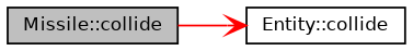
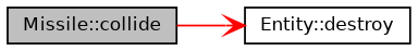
  digraph {
    rankdir=LR
    node [color=black fontname=Helvetica fontsize=10 shape=box style=filled]
    n1 [fillcolor=grey75 fontcolor=black height=0.2 label="Missile::collide" width=0.4]
-   n2 [fillcolor=white height=0.2 label="Entity::collide" width=0.4]
+   n2 [fillcolor=white height=0.2 label="Entity::destroy" width=0.4]
    n1 -> n2 [color=red fontname=Helvetica fontsize=10 labelfontname=Helvetica labelfontsize=10 style=solid arrowhead=vee]
  }
